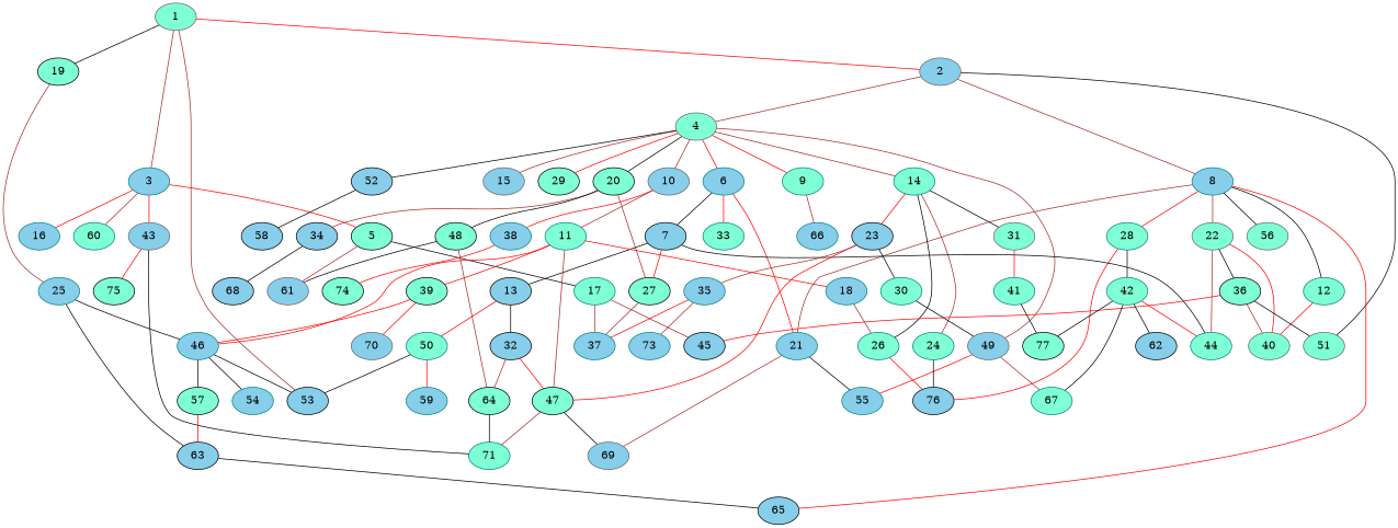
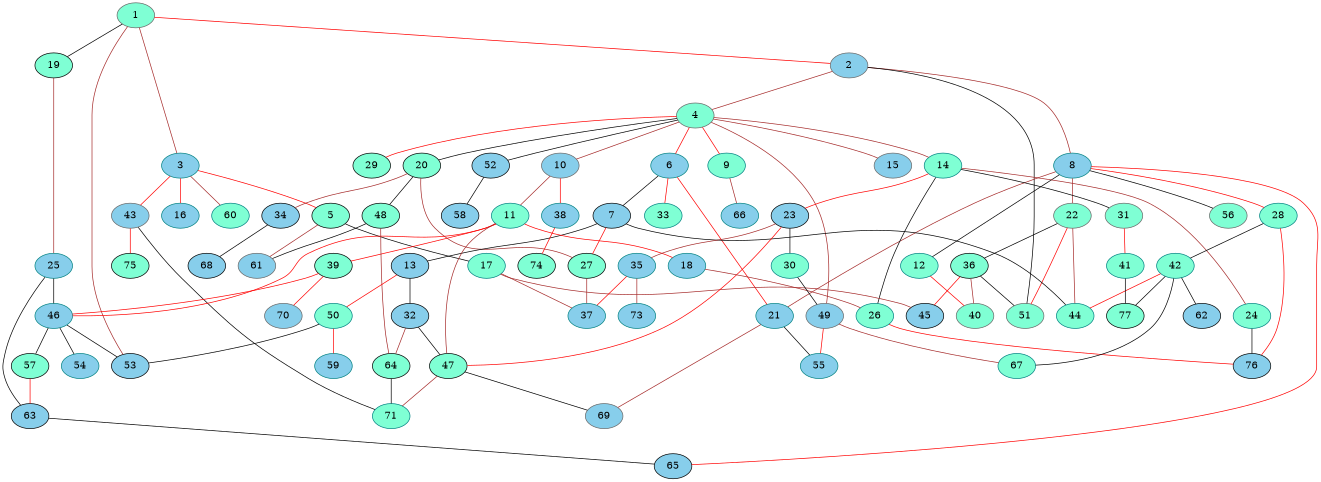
  graph {
    node [color=teal fillcolor=aquamarine style=filled]
    edge [color=black]
    1 [color=gray40]
    2 [color=gray40 fillcolor=skyblue]
    3 [fillcolor=skyblue]
    19 [color=black]
    53 [color=black fillcolor=skyblue]
    4 [color=gray40]
    8 [fillcolor=skyblue]
    51 [color=gray40]
    5 [color=black]
    16 [fillcolor=skyblue]
    43 [color=gray40 fillcolor=skyblue]
    60
    25 [fillcolor=skyblue]
    6 [fillcolor=skyblue]
    9
    10 [color=gray40 fillcolor=skyblue]
    14
    15 [color=gray40 fillcolor=skyblue]
    20 [color=black]
    29 [color=black]
    49 [color=gray40 fillcolor=skyblue]
    52 [color=black fillcolor=skyblue]
    21 [fillcolor=skyblue]
    12
    22 [color=gray40]
    28
    56 [color=gray40]
    65 [color=black fillcolor=skyblue]
    17
    61 [color=gray40 fillcolor=skyblue]
    71
    75 [color=black]
    7 [color=black fillcolor=skyblue]
    33
    66 [fillcolor=skyblue]
    11
    38 [fillcolor=skyblue]
    23 [color=black fillcolor=skyblue]
    24
    26
    31 [color=gray40]
    27 [color=black]
    34 [color=black fillcolor=skyblue]
    48 [color=black]
    55 [fillcolor=skyblue]
    67
    58 [color=black fillcolor=skyblue]
    37 [fillcolor=skyblue]
    45 [color=black fillcolor=skyblue]
    13 [color=black fillcolor=skyblue]
    44
    69 [color=gray40 fillcolor=skyblue]
    32 [color=black fillcolor=skyblue]
    50
    40 [color=gray40]
    36 [color=black]
    76 [color=black fillcolor=skyblue]
    42
    18 [fillcolor=skyblue]
    39 [color=black]
    46 [fillcolor=skyblue]
    47 [color=black]
    74 [color=black]
    70 [color=gray40 fillcolor=skyblue]
    54 [fillcolor=skyblue]
    57 [color=black]
    64 [color=black]
    59 [fillcolor=skyblue]
    30
    35 [fillcolor=skyblue]
    41
    63 [color=black fillcolor=skyblue]
    68 [color=black fillcolor=skyblue]
    73 [fillcolor=skyblue]
    77 [color=black]
    62 [color=black fillcolor=skyblue]
    1 -- 2 [color=red]
    1 -- 3 [color=brown]
    1 -- 19
    1 -- 53 [color=brown]
    2 -- 4 [color=brown]
    2 -- 8 [color=brown]
    2 -- 51
    3 -- 5 [color=red]
    3 -- 16 [color=red]
    3 -- 43 [color=red]
    3 -- 60 [color=brown]
    19 -- 25 [color=brown]
    4 -- 6 [color=red]
    4 -- 9 [color=red]
    4 -- 10 [color=brown]
    4 -- 14 [color=brown]
    4 -- 15 [color=brown]
    4 -- 20
    4 -- 29 [color=red]
    4 -- 49 [color=brown]
    4 -- 52
    8 -- 21 [color=brown]
    8 -- 12
    8 -- 22 [color=brown]
    8 -- 28 [color=red]
    8 -- 56
    8 -- 65 [color=red]
    5 -- 17
    5 -- 61 [color=brown]
    43 -- 71
    43 -- 75 [color=red]
    25 -- 46
    25 -- 63
    6 -- 21 [color=red]
    6 -- 7
    6 -- 33 [color=red]
    9 -- 66 [color=brown]
    10 -- 11 [color=brown]
    10 -- 38 [color=red]
    14 -- 23 [color=red]
    14 -- 24 [color=brown]
    14 -- 26
    14 -- 31
    20 -- 27 [color=brown]
    20 -- 34 [color=brown]
    20 -- 48
    49 -- 55 [color=red]
    49 -- 67 [color=brown]
    52 -- 58
    21 -- 55
    21 -- 69 [color=brown]
    12 -- 40 [color=red]
    22 -- 44 [color=brown]
-   22 -- 40 [color=red]
+   22 -- 51 [color=red]
    22 -- 36
    28 -- 76 [color=red]
    28 -- 42
    17 -- 37 [color=brown]
    17 -- 45 [color=brown]
    7 -- 27 [color=red]
    7 -- 13
    7 -- 44
    11 -- 18 [color=red]
    11 -- 39 [color=red]
    11 -- 46 [color=red]
    11 -- 47 [color=brown]
    38 -- 74 [color=red]
    23 -- 47 [color=red]
    23 -- 30
    23 -- 35 [color=brown]
    24 -- 76
    26 -- 76 [color=red]
    31 -- 41 [color=red]
    27 -- 37 [color=brown]
    34 -- 68
    48 -- 61
    48 -- 64 [color=brown]
    13 -- 32
    13 -- 50 [color=red]
-   32 -- 47 [color=red]
+   32 -- 47
    32 -- 64 [color=brown]
    50 -- 53
    50 -- 59 [color=red]
    36 -- 51
    36 -- 45 [color=red]
    36 -- 40 [color=brown]
    42 -- 67
    42 -- 44 [color=red]
    42 -- 77
    42 -- 62
    18 -- 26 [color=brown]
    39 -- 46 [color=red]
    39 -- 70 [color=red]
    46 -- 53
    46 -- 54
    46 -- 57
    47 -- 71 [color=brown]
    47 -- 69
    57 -- 63 [color=red]
    64 -- 71
    30 -- 49
    35 -- 37 [color=red]
    35 -- 73 [color=brown]
    41 -- 77
    63 -- 65
  }
